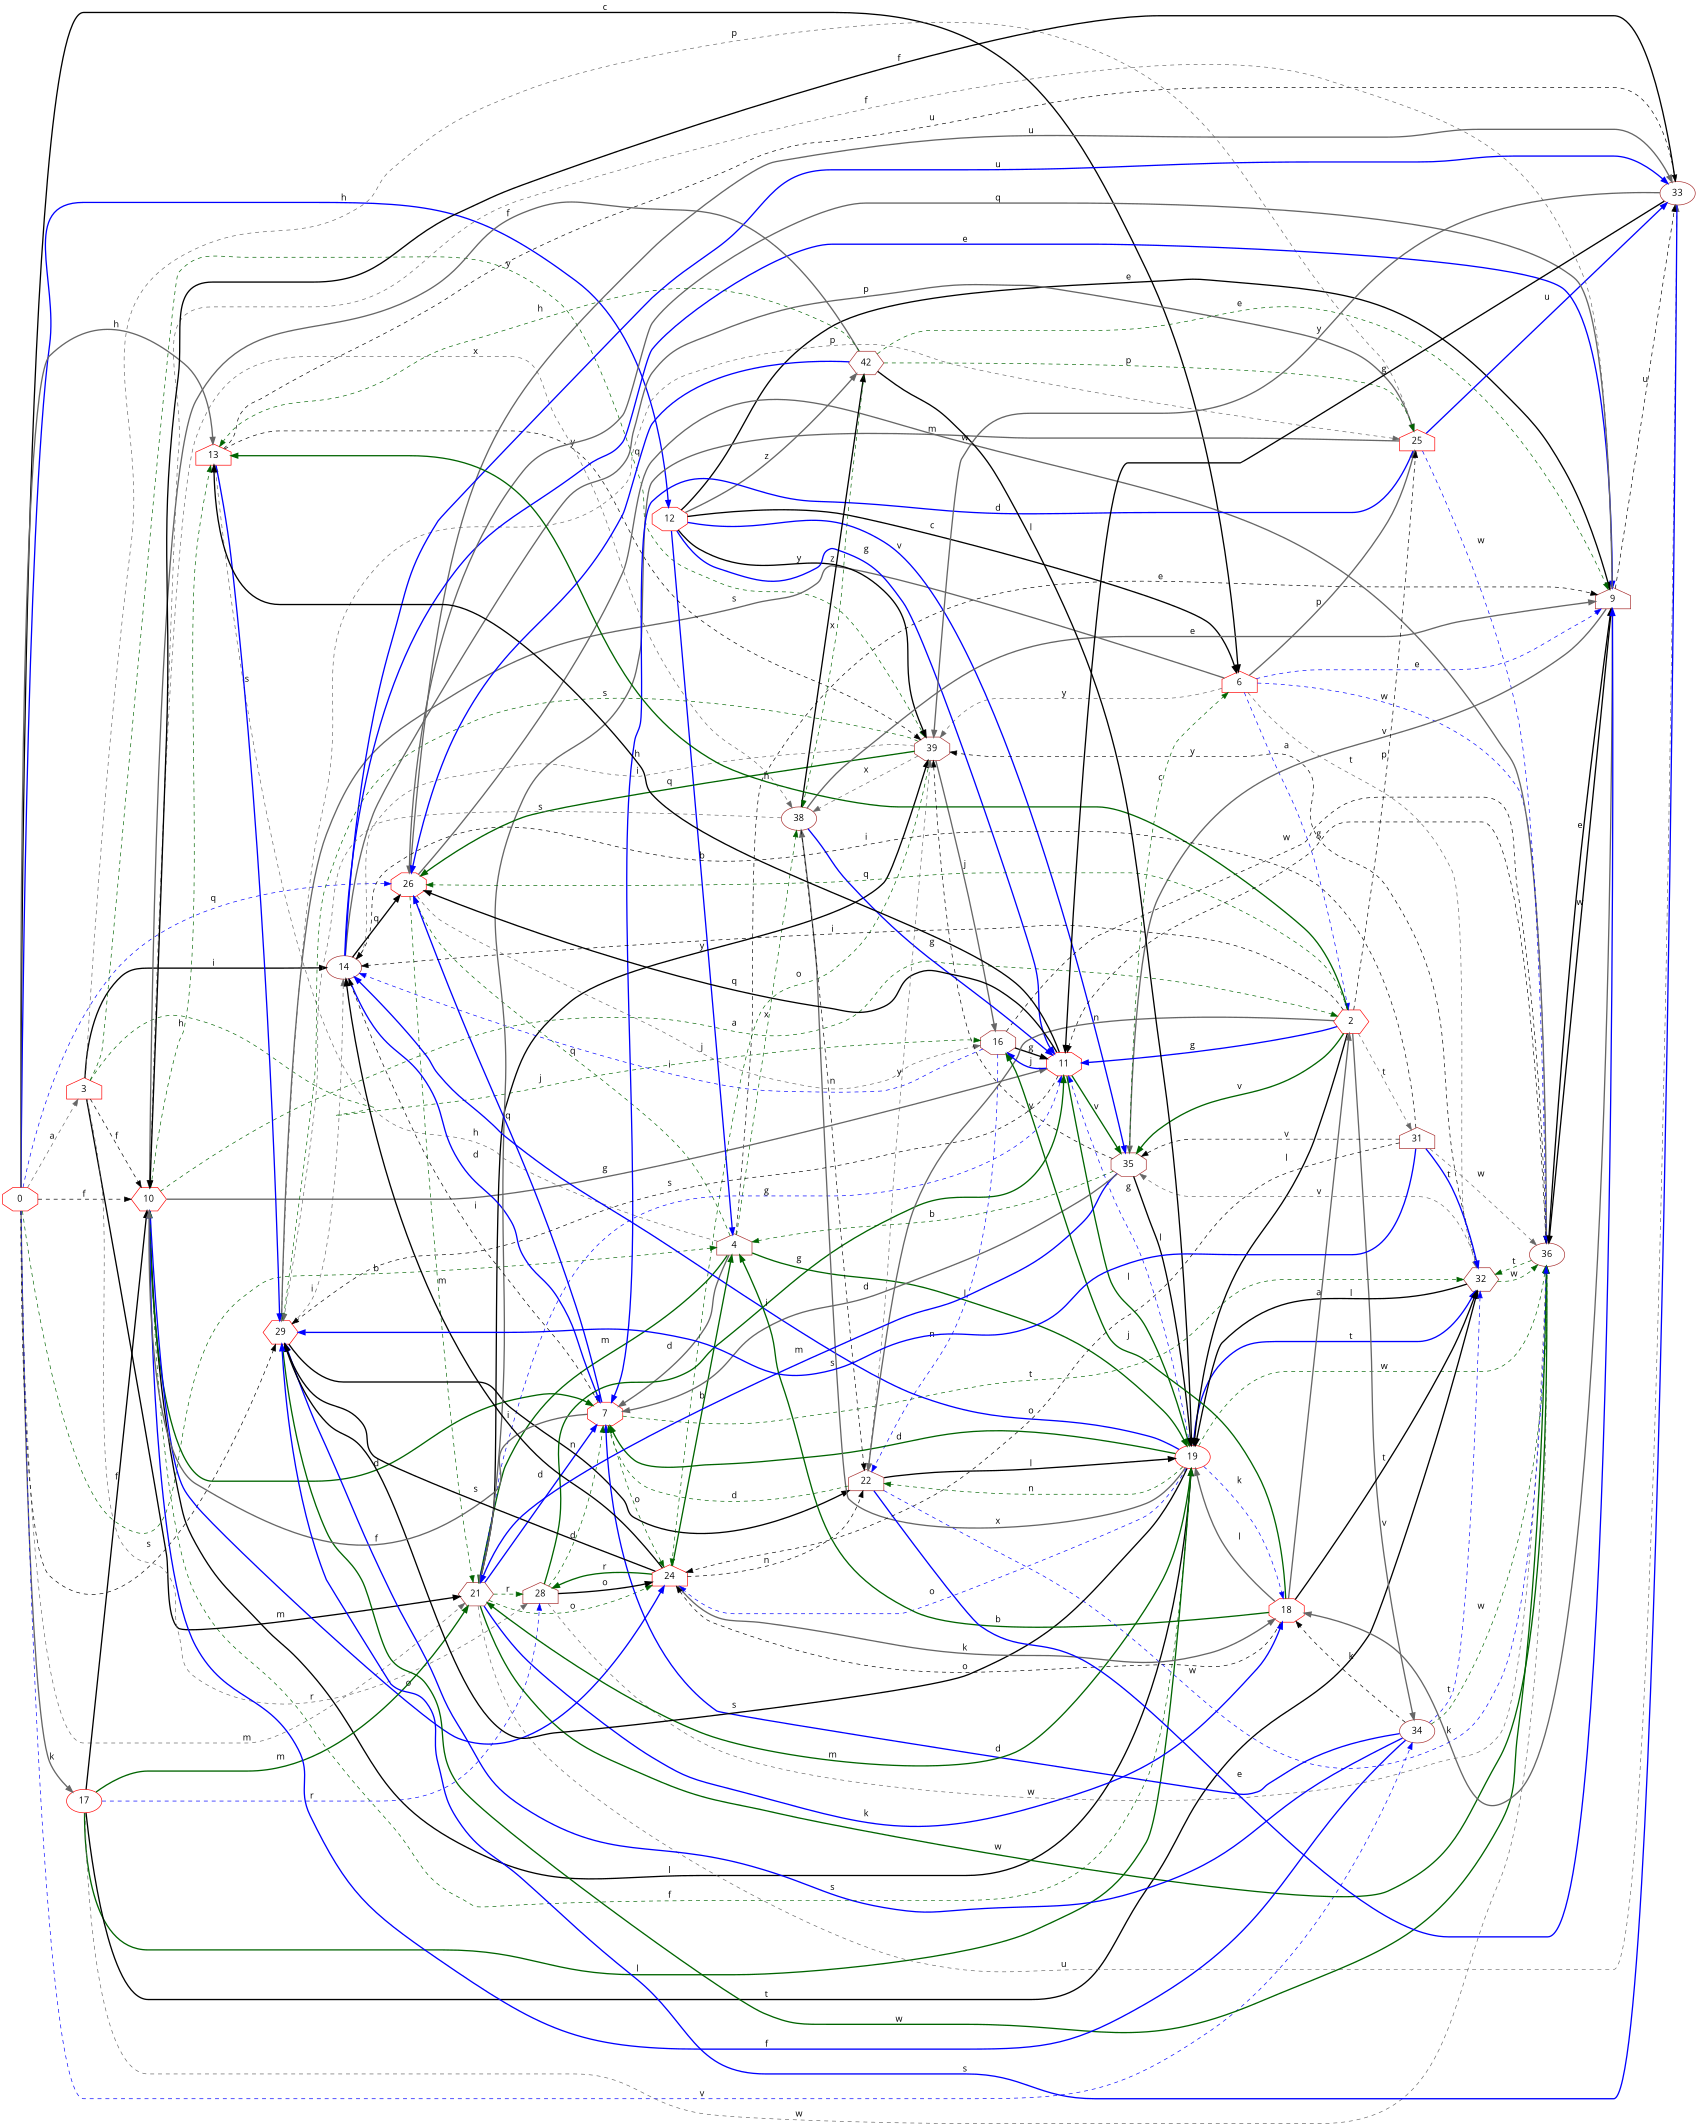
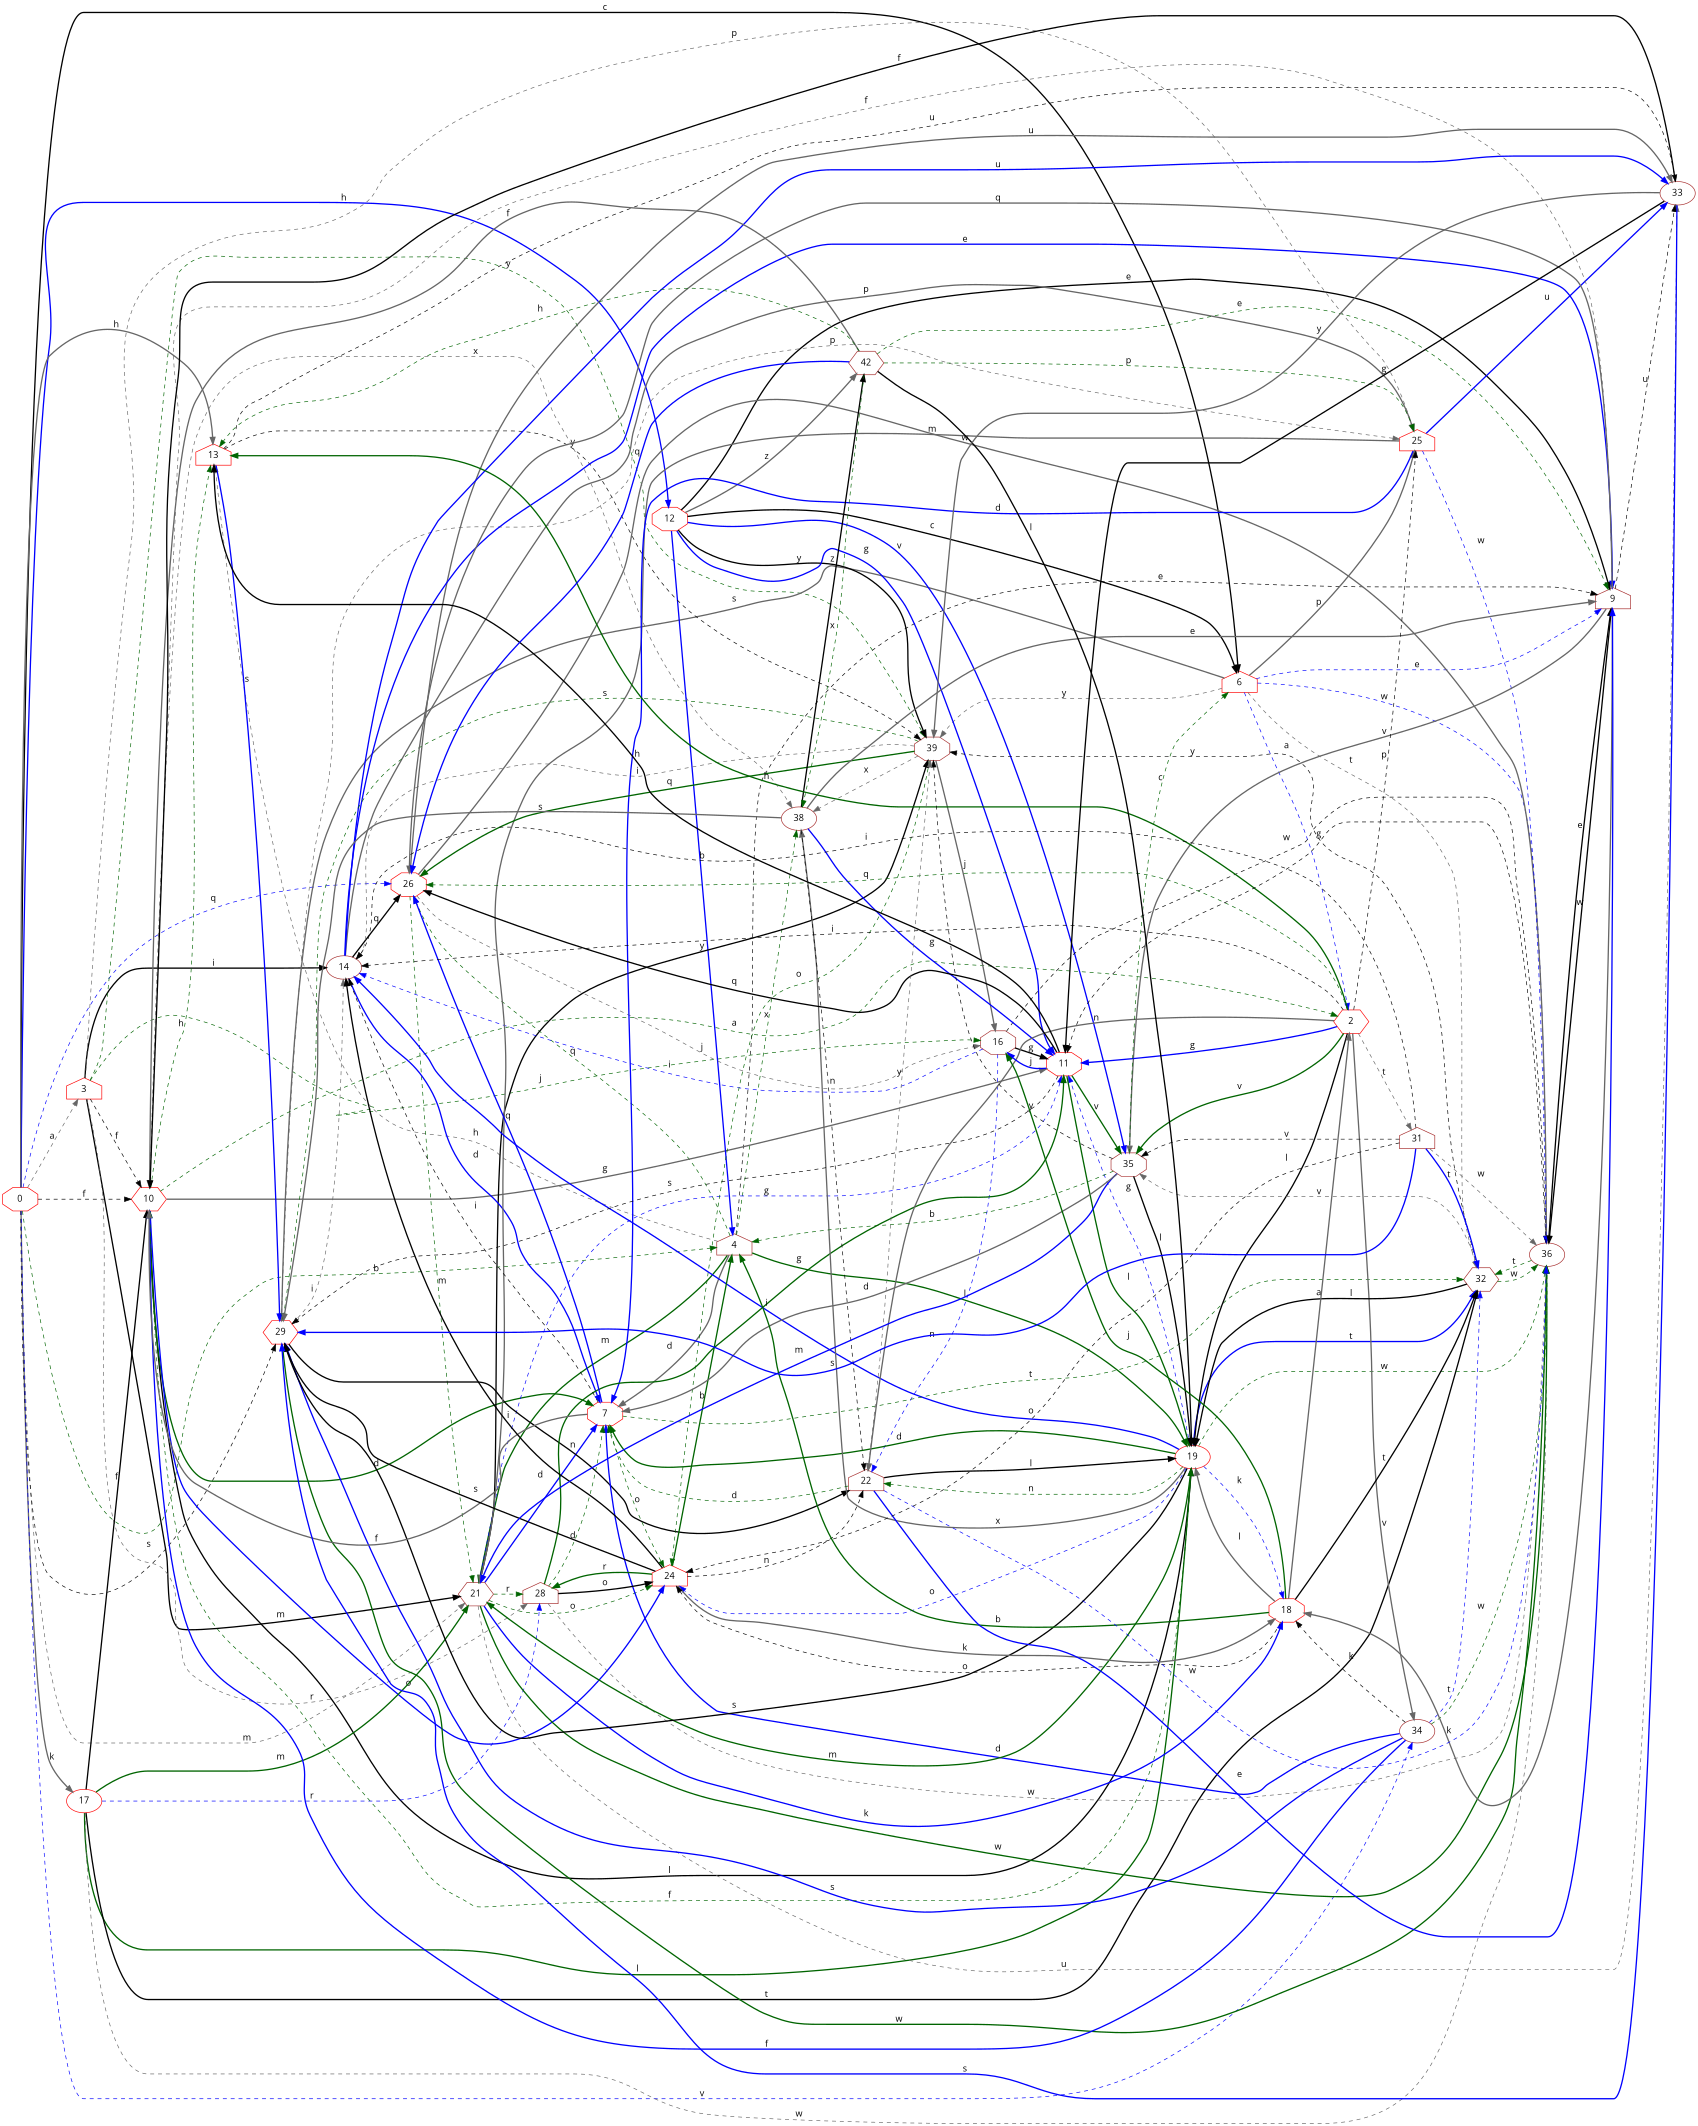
  strict digraph {
    fontname="Open Sans"
    rankdir=LR
    node [color=red fontname="Open Sans" shape=house]
    edge [color=black fontname="Open Sans" style=bold]
    0 [shape=octagon]
    n2 [label=3]
    4 [color=brown]
    6
    10 [shape=hexagon]
    12 [shape=octagon]
    13
    17 [shape=ellipse]
    21 [color=brown shape=hexagon]
    26 [shape=octagon]
    29 [shape=hexagon]
    34 [color=brown shape=ellipse]
    14 [color=brown shape=ellipse]
    16 [color=brown shape=octagon]
    25
    28 [color=brown]
    39 [color=brown shape=octagon]
    19 [shape=ellipse]
    7 [shape=octagon]
    9 [color=brown]
    38 [color=brown shape=ellipse]
    2 [shape=hexagon]
    32 [color=brown shape=hexagon]
    36 [color=brown shape=ellipse]
    11 [shape=octagon]
    24
    35 [color=brown shape=octagon]
    42 [color=brown shape=hexagon]
    33 [color=brown shape=ellipse]
    18 [shape=octagon]
    22 [color=brown]
    31 [color=brown]
    0 -> n2 [color=gray40 label=a style=dashed]
    0 -> 4 [color=darkgreen label=b style=dashed]
    0 -> 6 [label=c]
    0 -> 10 [label=f style=dashed]
    0 -> 12 [color=blue label=h]
    0 -> 13 [color=gray40 label=h]
    0 -> 17 [color=gray40 label=k]
    0 -> 21 [color=gray40 label=m style=dashed]
    0 -> 26 [color=blue label=q style=dashed]
    0 -> 29 [label=s style=dashed]
    0 -> 34 [color=blue label=v style=dashed]
    n2 -> 10 [label=f style=dashed]
    n2 -> 21 [label=m]
    n2 -> 14 [label=i]
    n2 -> 16 [color=darkgreen label=j style=dashed]
    n2 -> 25 [color=gray40 label=p style=dashed]
    n2 -> 28 [color=gray40 label=r style=dashed]
    n2 -> 39 [color=darkgreen label=y style=dashed]
    4 -> 13 [color=gray40 label=h style=dashed]
    4 -> 21 [color=darkgreen label=m]
    4 -> 26 [color=darkgreen label=q style=dashed]
    4 -> 19 [color=darkgreen label=l]
    4 -> 7 [color=gray40 label=d]
    4 -> 9 [label=e style=dashed]
    4 -> 38 [color=darkgreen label=x style=dashed]
    6 -> 29 [color=gray40 label=s]
    6 -> 25 [color=gray40 label=p]
    6 -> 39 [color=gray40 label=y style=dashed]
    6 -> 9 [color=blue label=e style=dashed]
    6 -> 2 [color=blue label=a style=dashed]
    6 -> 32 [color=gray40 label=t style=dashed]
    6 -> 36 [color=blue label=w style=dashed]
    10 -> 13 [color=darkgreen label=h style=dashed]
    10 -> 19 [label=l]
    10 -> 7 [color=darkgreen label=d]
    10 -> 38 [color=gray40 label=x style=dashed]
    10 -> 2 [color=darkgreen label=a style=dashed]
    10 -> 11 [color=gray40 label=g]
    10 -> 24 [color=blue label=o]
    12 -> 4 [color=blue label=b]
    12 -> 6 [label=c]
    12 -> 39 [label=y]
    12 -> 9 [label=e]
    12 -> 11 [color=blue label=g]
    12 -> 35 [color=blue label=v]
    12 -> 42 [color=gray40 label=z]
    13 -> 29 [color=blue label=s]
    13 -> 39 [label=y style=dashed]
    13 -> 33 [label=u style=dashed]
    17 -> 10 [label=f]
    17 -> 21 [color=darkgreen label=m]
    17 -> 28 [color=blue label=r style=dashed]
    17 -> 19 [color=darkgreen label=l]
    17 -> 32 [label=t]
    17 -> 36 [color=gray40 label=w style=dashed]
    21 -> 28 [color=darkgreen label=r style=dashed]
    21 -> 39 [label=y]
    21 -> 7 [color=blue label=d]
    21 -> 36 [color=darkgreen label=w]
    21 -> 11 [color=blue label=g style=dashed]
    21 -> 24 [color=darkgreen label=o style=dashed]
    21 -> 33 [color=gray40 label=u style=dashed]
    21 -> 18 [color=blue label=k]
    26 -> 21 [color=darkgreen label=m style=dashed]
    26 -> 16 [color=gray40 label=j style=dashed]
    26 -> 36 [color=gray40 label=w]
    26 -> 33 [color=gray40 label=u]
    29 -> 14 [color=gray40 label=i style=dashed]
    29 -> 25 [color=gray40 label=p style=dashed]
    29 -> 36 [color=darkgreen label=w]
    29 -> 22 [label=n]
    34 -> 10 [color=blue label=f]
    34 -> 29 [color=blue label=s]
    34 -> 7 [color=blue label=d]
    34 -> 32 [color=blue label=t style=dashed]
    34 -> 36 [color=darkgreen label=w style=dashed]
    34 -> 18 [label=k style=dashed]
    14 -> 26 [label=q]
    14 -> 25 [color=gray40 label=p]
    14 -> 7 [color=blue label=d]
    14 -> 9 [color=blue label=e]
    14 -> 33 [color=blue label=u]
    16 -> 14 [color=blue label=i style=dashed]
    16 -> 36 [label=w style=dashed]
    16 -> 11 [label=g]
    16 -> 22 [color=blue label=n style=dashed]
    25 -> 21 [color=gray40 label=m]
    25 -> 7 [color=blue label=d]
    25 -> 36 [color=blue label=w style=dashed]
    25 -> 33 [color=blue label=u]
    28 -> 7 [color=darkgreen label=d style=dashed]
    28 -> 36 [color=gray40 label=w style=dashed]
    28 -> 11 [color=darkgreen label=g]
    28 -> 24 [label=o]
    39 -> 26 [color=darkgreen label=q]
    39 -> 29 [color=darkgreen label=s style=dashed]
    39 -> 14 [color=gray40 label=i style=dashed]
    39 -> 16 [color=gray40 label=j]
    39 -> 38 [color=gray40 label=x style=dashed]
    39 -> 24 [color=darkgreen label=o style=dashed]
    19 -> 10 [color=darkgreen label=f style=dashed]
    19 -> 21 [color=darkgreen label=m]
    19 -> 29 [label=s]
    19 -> 14 [color=blue label=i]
    19 -> 7 [color=darkgreen label=d]
    19 -> 38 [color=gray40 label=x]
    19 -> 32 [color=blue label=t]
    19 -> 36 [color=darkgreen label=w style=dashed]
    19 -> 11 [color=blue label=g style=dashed]
    19 -> 24 [color=blue label=o style=dashed]
    19 -> 18 [color=blue label=k style=dashed]
    19 -> 22 [color=darkgreen label=n style=dashed]
    7 -> 10 [color=gray40 label=f]
    7 -> 26 [color=blue label=q]
    7 -> 14 [label=i style=dashed]
    7 -> 32 [color=darkgreen label=t style=dashed]
    7 -> 24 [color=darkgreen label=o style=dashed]
    9 -> 10 [color=gray40 label=f style=dashed]
    9 -> 26 [color=gray40 label=q]
    9 -> 36 [label=w]
    9 -> 35 [color=gray40 label=v]
    9 -> 33 [label=u style=dashed]
    9 -> 18 [color=gray40 label=k]
-   38 -> 29 [color=gray40 label=s style=dashed]
+   38 -> 29 [color=gray40 label=s]
    38 -> 9 [color=gray40 label=e]
    38 -> 11 [color=blue label=g]
    38 -> 42 [label=z]
    38 -> 22 [label=n style=dashed]
    2 -> 13 [color=darkgreen label=h]
    2 -> 26 [color=darkgreen label=q style=dashed]
    2 -> 34 [color=gray40 label=v]
    2 -> 14 [label=i style=dashed]
    2 -> 25 [label=p style=dashed]
    2 -> 19 [label=l]
    2 -> 11 [color=blue label=g]
    2 -> 35 [color=darkgreen label=v]
    2 -> 22 [color=gray40 label=n]
    2 -> 31 [color=gray40 label=t style=dashed]
    32 -> 39 [label=y style=dashed]
    32 -> 19 [label=l]
    32 -> 36 [color=darkgreen label=w style=dashed]
    32 -> 35 [color=gray40 label=v style=dashed]
    36 -> 9 [label=e]
    36 -> 32 [color=darkgreen label=t style=dashed]
    36 -> 11 [label=g style=dashed]
    11 -> 13 [label=h]
    11 -> 26 [label=q]
    11 -> 29 [label=s style=dashed]
    11 -> 16 [color=blue label=j]
    11 -> 19 [color=darkgreen label=l]
    11 -> 35 [color=darkgreen label=v]
    24 -> 4 [color=darkgreen label=b]
    24 -> 29 [label=s]
    24 -> 14 [label=i]
    24 -> 28 [color=darkgreen label=r]
    24 -> 18 [color=gray40 label=k]
    24 -> 22 [label=n style=dashed]
    35 -> 4 [color=darkgreen label=b style=dashed]
    35 -> 6 [color=darkgreen label=c style=dashed]
    35 -> 21 [color=blue label=m]
    35 -> 39 [label=y style=dashed]
    35 -> 19 [label=l]
    35 -> 7 [color=gray40 label=d]
    42 -> 10 [color=gray40 label=f]
    42 -> 13 [color=darkgreen label=h style=dashed]
    42 -> 26 [color=blue label=q]
    42 -> 25 [color=darkgreen label=p style=dashed]
    42 -> 19 [label=l]
    42 -> 9 [color=darkgreen label=e style=dashed]
    42 -> 38 [color=darkgreen label=x style=dashed]
    33 -> 10 [label=f]
    33 -> 29 [color=blue label=s]
    33 -> 39 [color=gray40 label=y]
    33 -> 11 [label=g]
    18 -> 4 [color=darkgreen label=b]
    18 -> 16 [color=darkgreen label=j]
    18 -> 19 [color=gray40 label=l]
    18 -> 2 [color=gray40 label=a]
    18 -> 32 [label=t]
    18 -> 24 [label=o style=dashed]
    22 -> 39 [color=gray40 label=y style=dashed]
    22 -> 19 [label=l]
    22 -> 7 [color=darkgreen label=d style=dashed]
    22 -> 9 [color=blue label=e]
    22 -> 36 [color=blue label=w style=dashed]
    31 -> 29 [color=blue label=s]
    31 -> 14 [label=i style=dashed]
    31 -> 32 [color=blue label=t]
    31 -> 36 [color=gray40 label=w style=dashed]
    31 -> 24 [label=o style=dashed]
    31 -> 35 [label=v style=dashed]
  }
